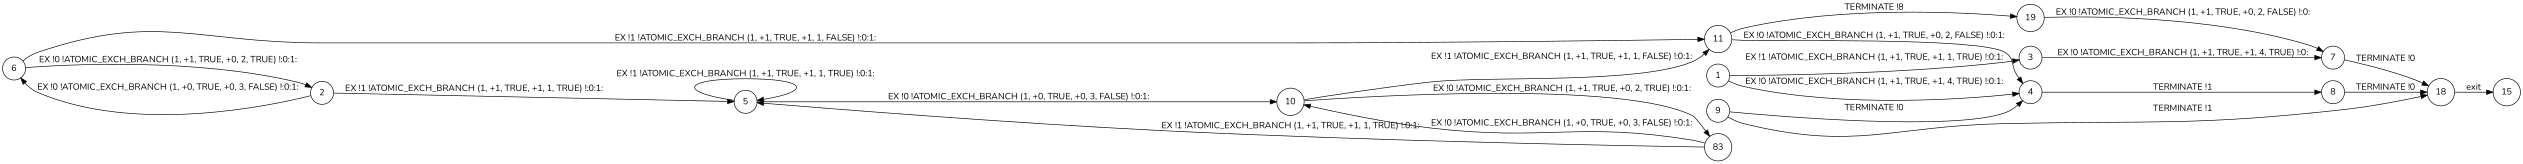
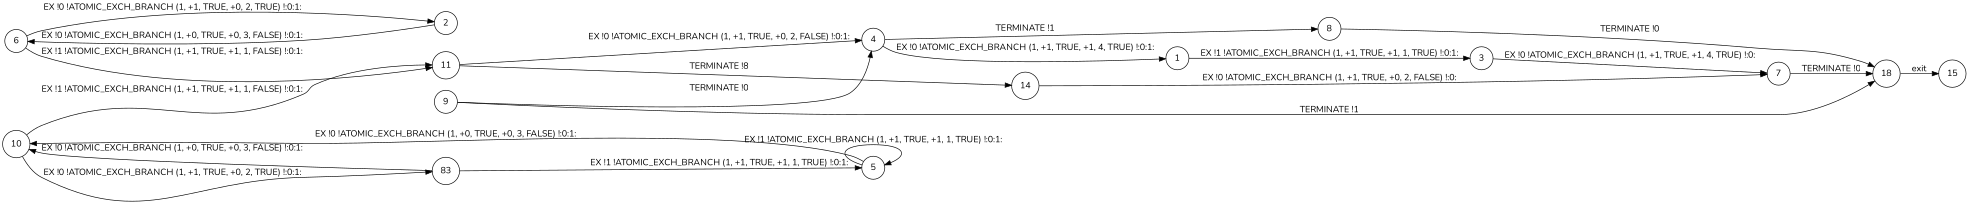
  digraph {
    fontname=Nunito
    rankdir=LR
    node [fontname=Nunito shape=circle]
    edge [fontname=Nunito]
    1
    3
    4
    2
    5
    6
    7
    8
    10
    11
    n11 [label=18]
    9
    n13 [label=83]
-   14 [label=19]
+   14
    15
    1 -> 3 [label="EX !1 !ATOMIC_EXCH_BRANCH (1, +1, TRUE, +1, 1, TRUE) !:0:1:"]
-   1 -> 4 [label="EX !0 !ATOMIC_EXCH_BRANCH (1, +1, TRUE, +1, 4, TRUE) !:0:1:"]
+   4 -> 1 [label="EX !0 !ATOMIC_EXCH_BRANCH (1, +1, TRUE, +1, 4, TRUE) !:0:1:"]
    3 -> 7 [label="EX !0 !ATOMIC_EXCH_BRANCH (1, +1, TRUE, +1, 4, TRUE) !:0:"]
    4 -> 8 [label="TERMINATE !1"]
-   2 -> 5 [label="EX !1 !ATOMIC_EXCH_BRANCH (1, +1, TRUE, +1, 1, TRUE) !:0:1:"]
    2 -> 6 [label="EX !0 !ATOMIC_EXCH_BRANCH (1, +0, TRUE, +0, 3, FALSE) !:0:1:"]
    5 -> 5 [label="EX !1 !ATOMIC_EXCH_BRANCH (1, +1, TRUE, +1, 1, TRUE) !:0:1:"]
    5 -> 10 [label="EX !0 !ATOMIC_EXCH_BRANCH (1, +0, TRUE, +0, 3, FALSE) !:0:1:"]
    6 -> 2 [label="EX !0 !ATOMIC_EXCH_BRANCH (1, +1, TRUE, +0, 2, TRUE) !:0:1:"]
    6 -> 11 [label="EX !1 !ATOMIC_EXCH_BRANCH (1, +1, TRUE, +1, 1, FALSE) !:0:1:"]
    7 -> n11 [label="TERMINATE !0"]
    8 -> n11 [label="TERMINATE !0"]
    10 -> 11 [label="EX !1 !ATOMIC_EXCH_BRANCH (1, +1, TRUE, +1, 1, FALSE) !:0:1:"]
    10 -> n13 [label="EX !0 !ATOMIC_EXCH_BRANCH (1, +1, TRUE, +0, 2, TRUE) !:0:1:"]
    11 -> 4 [label="EX !0 !ATOMIC_EXCH_BRANCH (1, +1, TRUE, +0, 2, FALSE) !:0:1:"]
    11 -> 14 [label="TERMINATE !8"]
    n11 -> 15 [label=exit]
    9 -> 4 [label="TERMINATE !0"]
    9 -> n11 [label="TERMINATE !1"]
    n13 -> 5 [label="EX !1 !ATOMIC_EXCH_BRANCH (1, +1, TRUE, +1, 1, TRUE) !:0:1:"]
    n13 -> 10 [label="EX !0 !ATOMIC_EXCH_BRANCH (1, +0, TRUE, +0, 3, FALSE) !:0:1:"]
    14 -> 7 [label="EX !0 !ATOMIC_EXCH_BRANCH (1, +1, TRUE, +0, 2, FALSE) !:0:"]
  }
